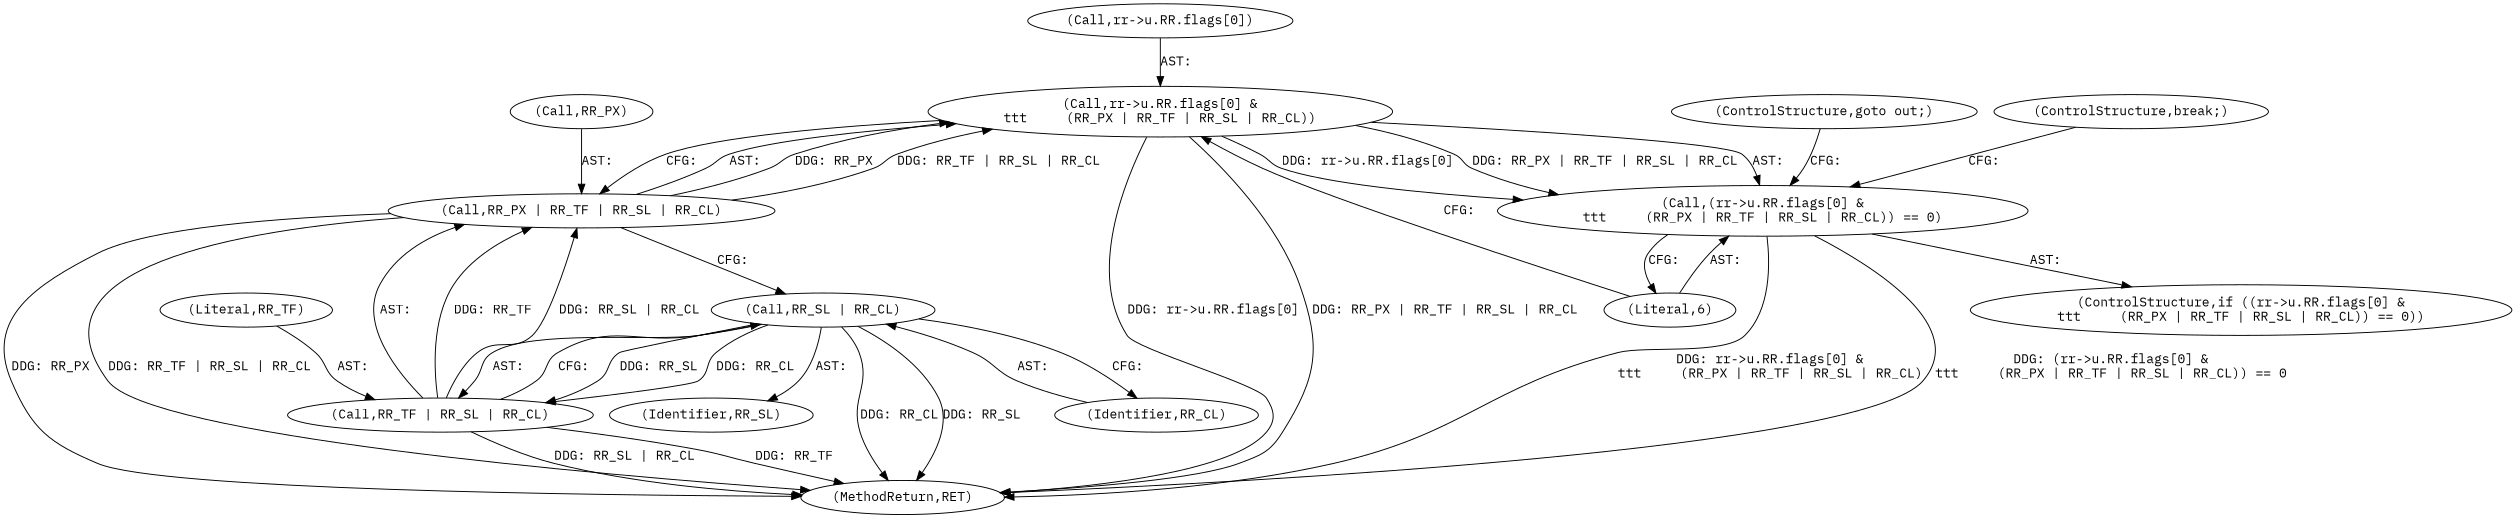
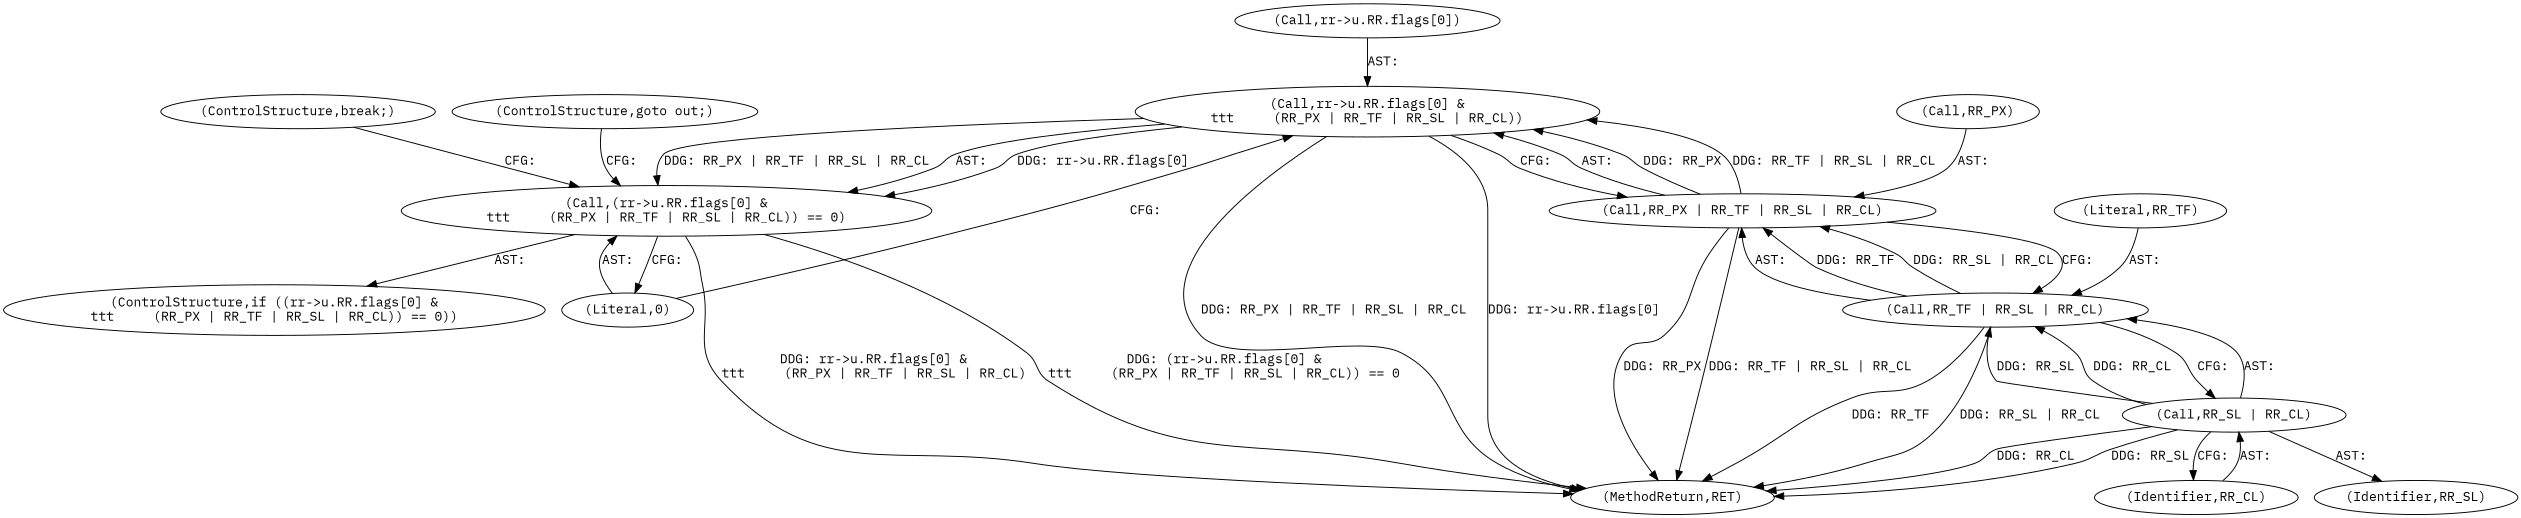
  digraph {
    fontname="IBM Plex Mono"
    node [fontname="IBM Plex Mono"]
    edge [fontname="IBM Plex Mono"]
    n1 [label="(Call,rr->u.RR.flags[0] &\n\t\t\t     (RR_PX | RR_TF | RR_SL | RR_CL))"]
    n2 [label="(Call,RR_PX | RR_TF | RR_SL | RR_CL)"]
    n3 [label="(Call,(rr->u.RR.flags[0] &\n\t\t\t     (RR_PX | RR_TF | RR_SL | RR_CL)) == 0)"]
    n4 [label="(MethodReturn,RET)"]
    n5 [label="(Call,RR_TF | RR_SL | RR_CL)"]
    n6 [label="(ControlStructure,if ((rr->u.RR.flags[0] &\n\t\t\t     (RR_PX | RR_TF | RR_SL | RR_CL)) == 0))"]
-   n7 [label="(Literal,6)"]
+   n7 [label="(Literal,0)"]
    n8 [label="(Call,RR_SL | RR_CL)"]
    n9 [label="(Identifier,RR_CL)"]
    n10 [label="(Identifier,RR_SL)"]
    n11 [label="(ControlStructure,goto out;)"]
    n12 [label="(Call,rr->u.RR.flags[0])"]
    n13 [label="(Call,RR_PX)"]
    n14 [label="(Literal,RR_TF)"]
    n15 [label="(ControlStructure,break;)"]
    n1 -> n2 [label="CFG: "]
    n1 -> n3 [label="AST: "]
    n1 -> n3 [label="DDG: rr->u.RR.flags[0]"]
    n1 -> n3 [label="DDG: RR_PX | RR_TF | RR_SL | RR_CL"]
    n1 -> n4 [label="DDG: rr->u.RR.flags[0]"]
    n1 -> n4 [label="DDG: RR_PX | RR_TF | RR_SL | RR_CL"]
    n2 -> n1 [label="AST: "]
    n2 -> n1 [label="DDG: RR_PX"]
    n2 -> n1 [label="DDG: RR_TF | RR_SL | RR_CL"]
    n2 -> n4 [label="DDG: RR_PX"]
    n2 -> n4 [label="DDG: RR_TF | RR_SL | RR_CL"]
-   n2 -> n8 [label="CFG: "]
+   n2 -> n5 [label="CFG: "]
    n3 -> n4 [label="DDG: rr->u.RR.flags[0] &\n\t\t\t     (RR_PX | RR_TF | RR_SL | RR_CL)"]
    n3 -> n4 [label="DDG: (rr->u.RR.flags[0] &\n\t\t\t     (RR_PX | RR_TF | RR_SL | RR_CL)) == 0"]
    n3 -> n6 [label="AST: "]
    n3 -> n7 [label="CFG: "]
    n5 -> n2 [label="AST: "]
    n5 -> n2 [label="DDG: RR_TF"]
    n5 -> n2 [label="DDG: RR_SL | RR_CL"]
    n5 -> n4 [label="DDG: RR_SL | RR_CL"]
    n5 -> n4 [label="DDG: RR_TF"]
    n5 -> n8 [label="CFG: "]
    n7 -> n1 [label="CFG: "]
    n7 -> n3 [label="AST: "]
    n8 -> n4 [label="DDG: RR_CL"]
    n8 -> n4 [label="DDG: RR_SL"]
    n8 -> n5 [label="AST: "]
    n8 -> n5 [label="DDG: RR_SL"]
    n8 -> n5 [label="DDG: RR_CL"]
    n8 -> n9 [label="CFG: "]
    n8 -> n10 [label="AST: "]
    n9 -> n8 [label="AST: "]
    n11 -> n3 [label="CFG: "]
    n12 -> n1 [label="AST: "]
    n13 -> n2 [label="AST: "]
    n14 -> n5 [label="AST: "]
    n15 -> n3 [label="CFG: "]
  }
